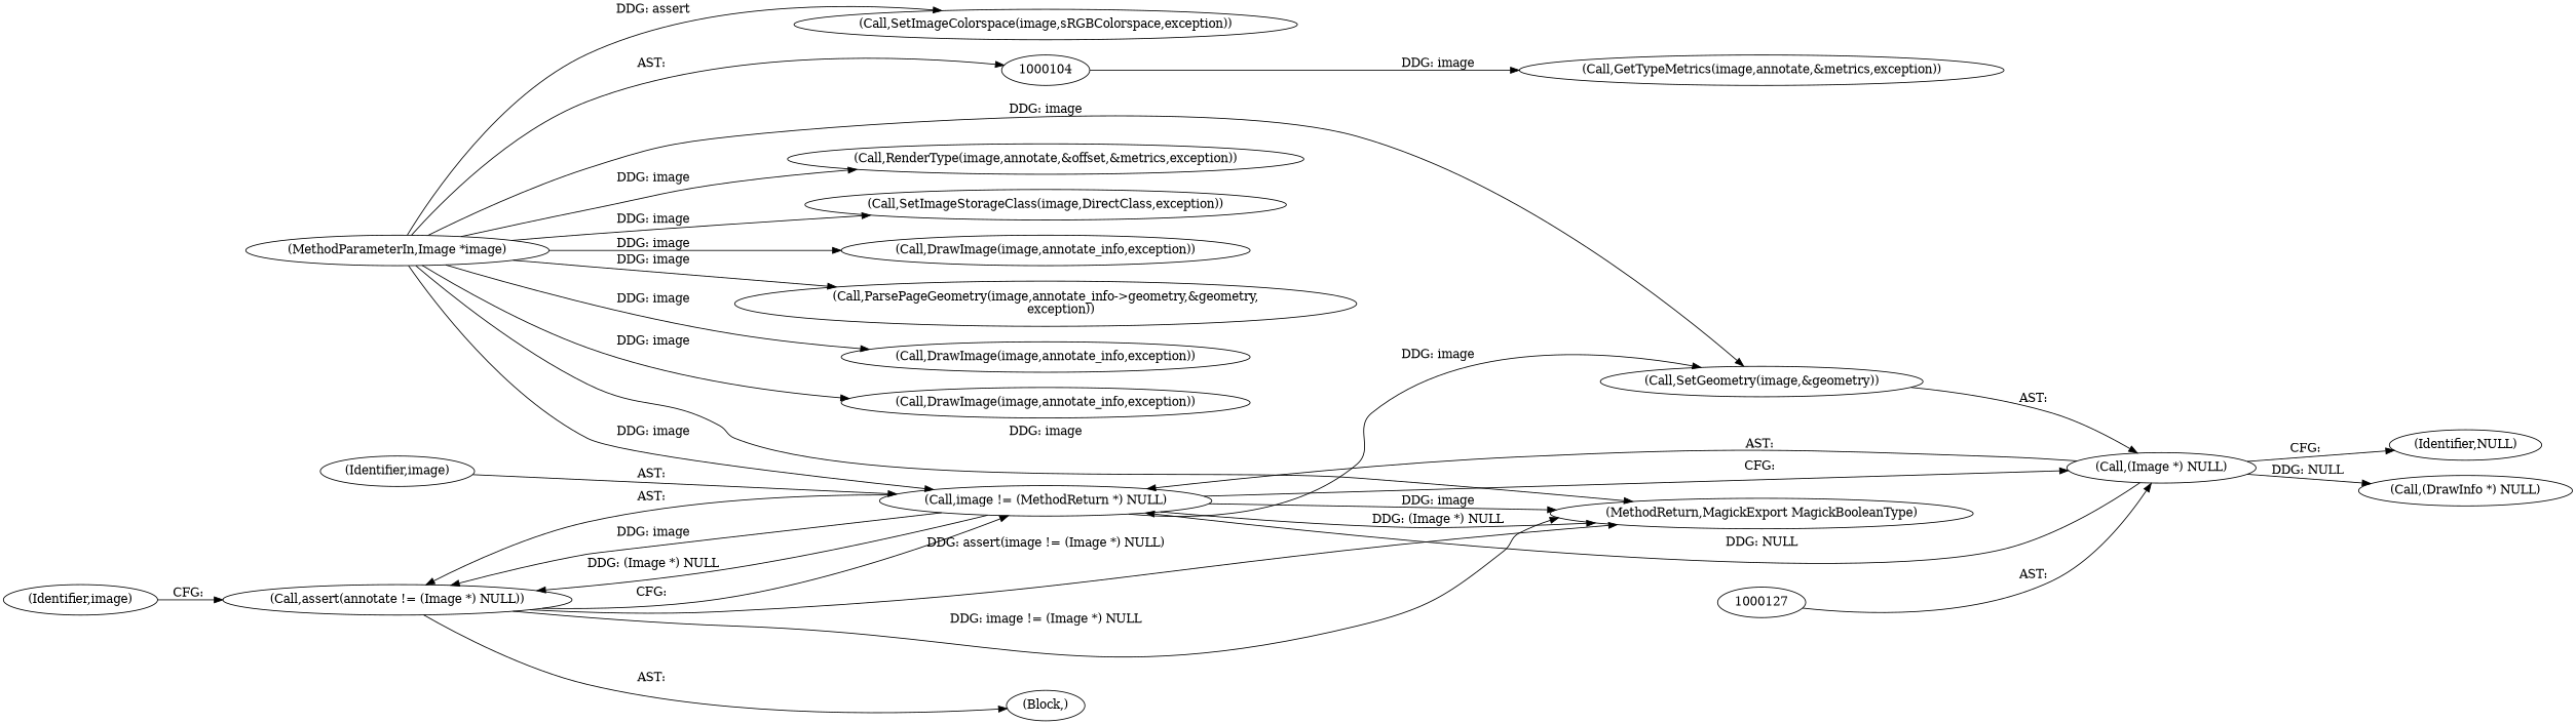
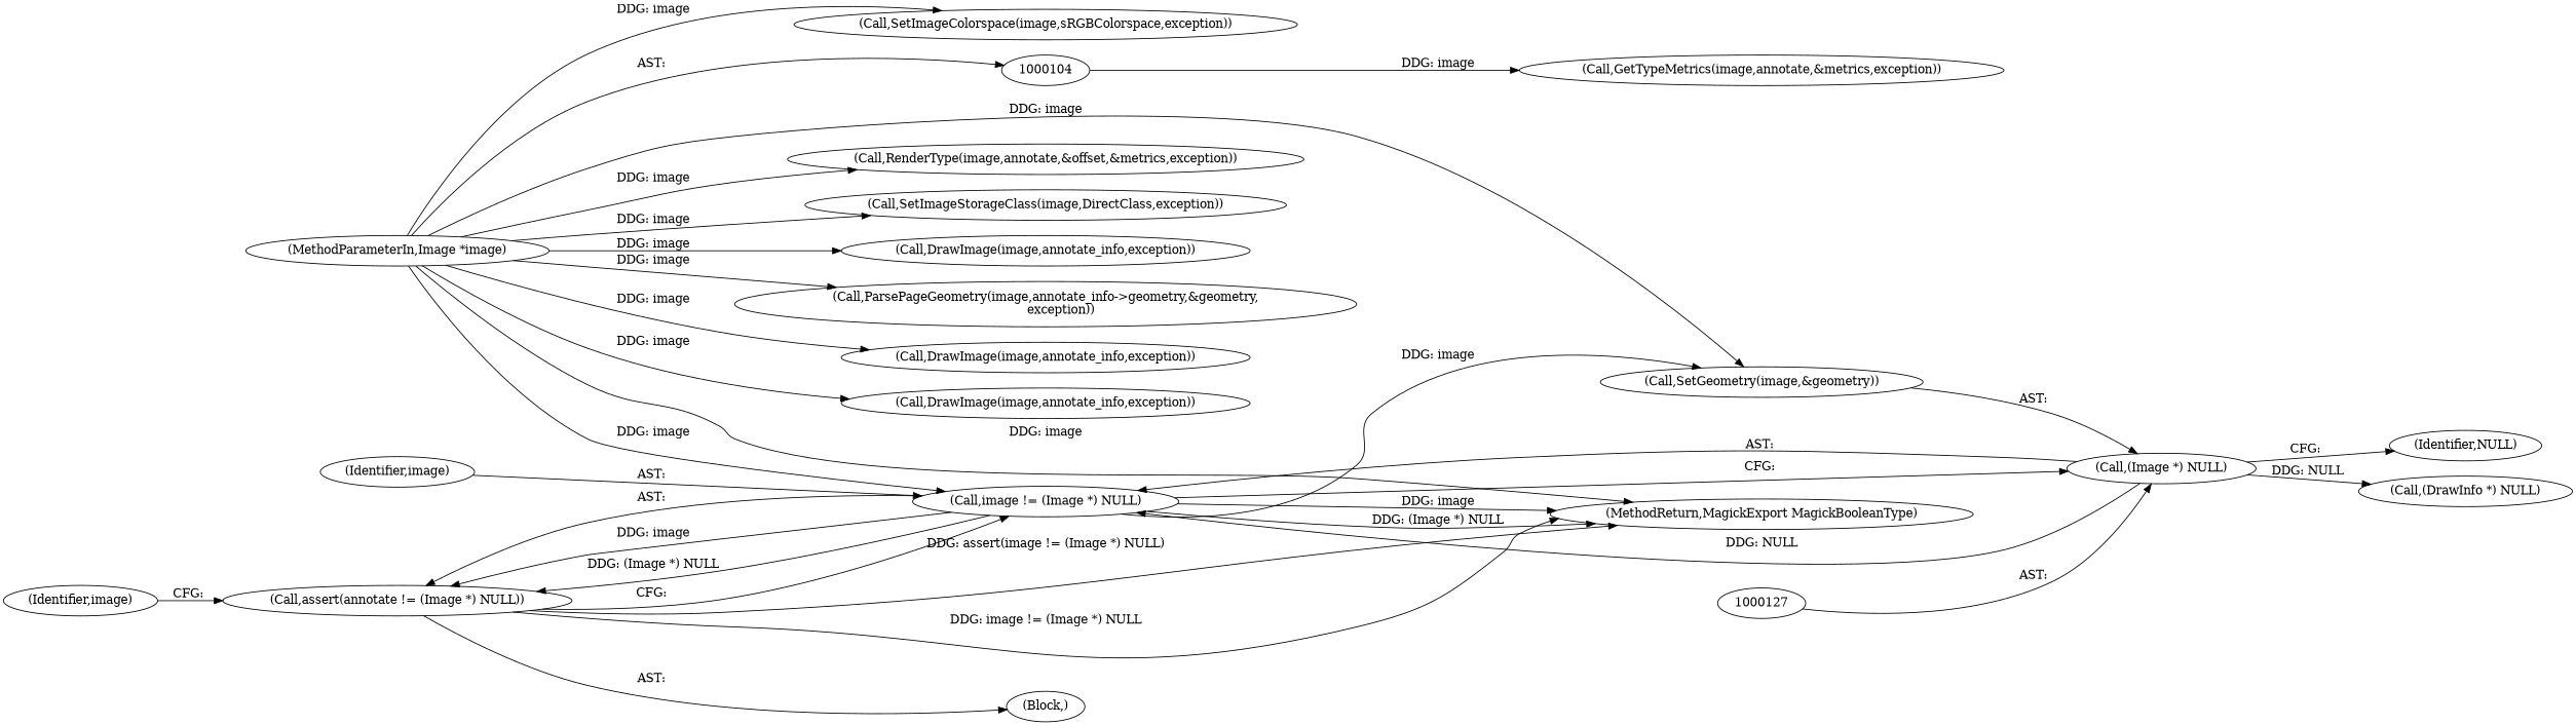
  digraph {
    rankdir=LR
    n1 [label="(Call,assert(annotate != (Image *) NULL))"]
-   n2 [label="(Call,image != (MethodReturn *) NULL)"]
+   n2 [label="(Call,image != (Image *) NULL)"]
    n3 [label="(Block,)"]
    n4 [label="(MethodReturn,MagickExport MagickBooleanType)"]
    n5 [label="(Call,(Image *) NULL)"]
    n6 [label="(Call,SetGeometry(image,&geometry))"]
    n7 [label="(Identifier,NULL)"]
    n8 [label="(Call,(DrawInfo *) NULL)"]
    n9 [label="(MethodParameterIn,Image *image)"]
    n10 [label="(Call,RenderType(image,annotate,&offset,&metrics,exception))"]
    n11 [label="(Call,SetImageStorageClass(image,DirectClass,exception))"]
    n12 [label="(Call,DrawImage(image,annotate_info,exception))"]
    n13 [label="(Call,ParsePageGeometry(image,annotate_info->geometry,&geometry,\n        exception))"]
    n14 [label="(Call,DrawImage(image,annotate_info,exception))"]
    n15 [label="(Call,DrawImage(image,annotate_info,exception))"]
    n16 [label="(Call,SetImageColorspace(image,sRGBColorspace,exception))"]
    1000104
    n18 [label="(Call,GetTypeMetrics(image,annotate,&metrics,exception))"]
    n19 [label="(Identifier,image)"]
    n20 [label="(Identifier,image)"]
    1000127
    n1 -> n2 [label="CFG: "]
    n1 -> n3 [label="AST: "]
    n1 -> n4 [label="DDG: assert(image != (Image *) NULL)"]
    n1 -> n4 [label="DDG: image != (Image *) NULL"]
    n2 -> n1 [label="AST: "]
    n2 -> n1 [label="DDG: image"]
    n2 -> n1 [label="DDG: (Image *) NULL"]
    n2 -> n4 [label="DDG: (Image *) NULL"]
    n2 -> n4 [label="DDG: image"]
    n2 -> n5 [label="CFG: "]
    n2 -> n6 [label="DDG: image"]
    n5 -> n2 [label="AST: "]
    n5 -> n2 [label="DDG: NULL"]
    n5 -> n7 [label="CFG: "]
    n5 -> n8 [label="DDG: NULL"]
    n6 -> n5 [label="AST: "]
    n9 -> n2 [label="DDG: image"]
    n9 -> n4 [label="DDG: image"]
    n9 -> n6 [label="DDG: image"]
    n9 -> n10 [label="DDG: image"]
    n9 -> n11 [label="DDG: image"]
    n9 -> n12 [label="DDG: image"]
    n9 -> n13 [label="DDG: image"]
    n9 -> n14 [label="DDG: image"]
    n9 -> n15 [label="DDG: image"]
-   n9 -> n16 [label="DDG: assert"]
+   n9 -> n16 [label="DDG: image"]
    n9 -> 1000104 [label="AST: "]
    1000104 -> n18 [label="DDG: image"]
    n19 -> n1 [label="CFG: "]
    n20 -> n2 [label="AST: "]
    1000127 -> n5 [label="AST: "]
  }
